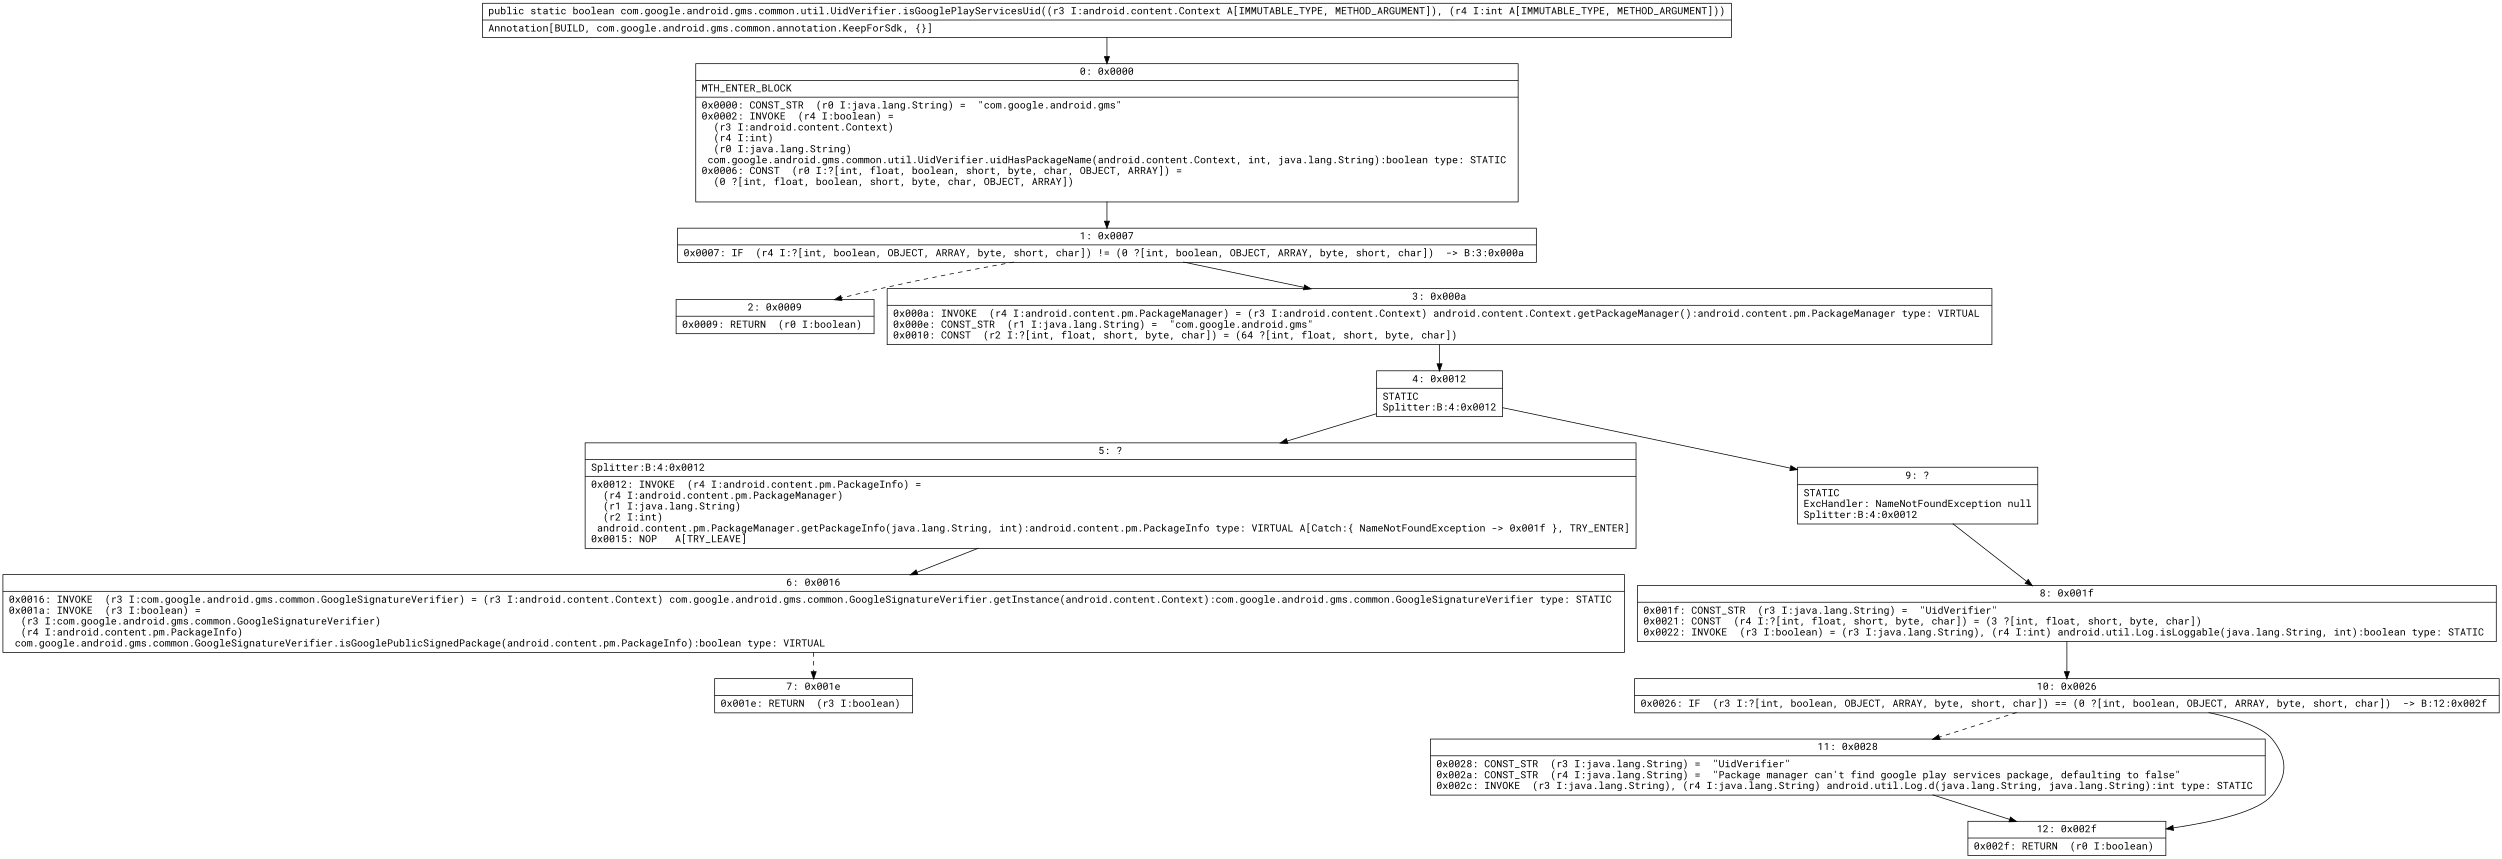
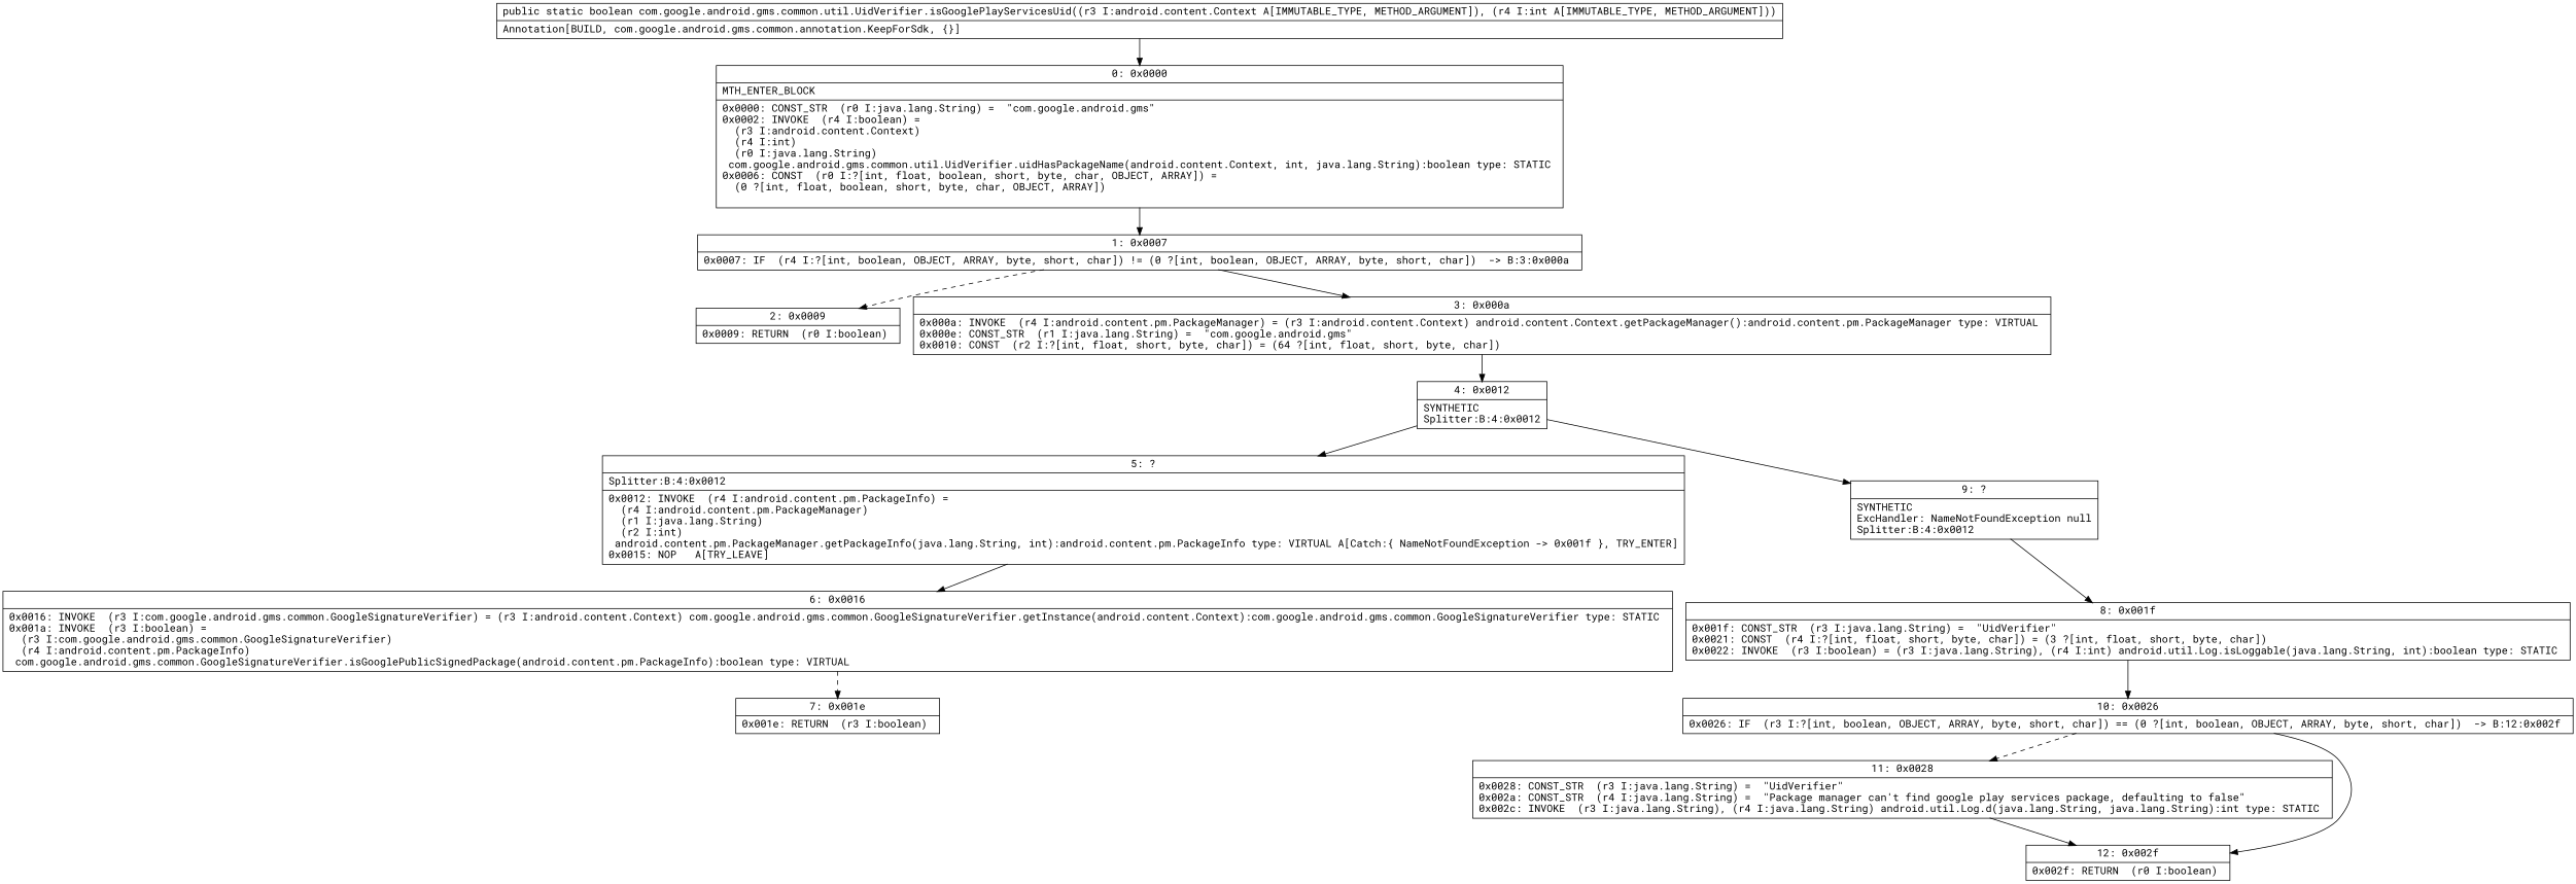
  digraph {
    fontname="Roboto Mono"
    node [fontname="Roboto Mono" shape=record]
    edge [fontname="Roboto Mono"]
    n1 [label="{0\:\ 0x0000|MTH_ENTER_BLOCK\l|0x0000: CONST_STR  (r0 I:java.lang.String) =  \"com.google.android.gms\" \l0x0002: INVOKE  (r4 I:boolean) = \l  (r3 I:android.content.Context)\l  (r4 I:int)\l  (r0 I:java.lang.String)\l com.google.android.gms.common.util.UidVerifier.uidHasPackageName(android.content.Context, int, java.lang.String):boolean type: STATIC \l0x0006: CONST  (r0 I:?[int, float, boolean, short, byte, char, OBJECT, ARRAY]) = \l  (0 ?[int, float, boolean, short, byte, char, OBJECT, ARRAY])\l \l}"]
    n2 [label="{1\:\ 0x0007|0x0007: IF  (r4 I:?[int, boolean, OBJECT, ARRAY, byte, short, char]) != (0 ?[int, boolean, OBJECT, ARRAY, byte, short, char])  \-\> B:3:0x000a \l}"]
    n3 [label="{2\:\ 0x0009|0x0009: RETURN  (r0 I:boolean) \l}"]
    n4 [label="{3\:\ 0x000a|0x000a: INVOKE  (r4 I:android.content.pm.PackageManager) = (r3 I:android.content.Context) android.content.Context.getPackageManager():android.content.pm.PackageManager type: VIRTUAL \l0x000e: CONST_STR  (r1 I:java.lang.String) =  \"com.google.android.gms\" \l0x0010: CONST  (r2 I:?[int, float, short, byte, char]) = (64 ?[int, float, short, byte, char]) \l}"]
-   n5 [label="{4\:\ 0x0012|STATIC\lSplitter:B:4:0x0012\l}"]
+   n5 [label="{4\:\ 0x0012|SYNTHETIC\lSplitter:B:4:0x0012\l}"]
    n6 [label="{5\:\ ?|Splitter:B:4:0x0012\l|0x0012: INVOKE  (r4 I:android.content.pm.PackageInfo) = \l  (r4 I:android.content.pm.PackageManager)\l  (r1 I:java.lang.String)\l  (r2 I:int)\l android.content.pm.PackageManager.getPackageInfo(java.lang.String, int):android.content.pm.PackageInfo type: VIRTUAL A[Catch:\{ NameNotFoundException \-\> 0x001f \}, TRY_ENTER]\l0x0015: NOP   A[TRY_LEAVE]\l}"]
-   n7 [label="{9\:\ ?|STATIC\lExcHandler: NameNotFoundException null\lSplitter:B:4:0x0012\l}"]
+   n7 [label="{9\:\ ?|SYNTHETIC\lExcHandler: NameNotFoundException null\lSplitter:B:4:0x0012\l}"]
    n8 [label="{6\:\ 0x0016|0x0016: INVOKE  (r3 I:com.google.android.gms.common.GoogleSignatureVerifier) = (r3 I:android.content.Context) com.google.android.gms.common.GoogleSignatureVerifier.getInstance(android.content.Context):com.google.android.gms.common.GoogleSignatureVerifier type: STATIC \l0x001a: INVOKE  (r3 I:boolean) = \l  (r3 I:com.google.android.gms.common.GoogleSignatureVerifier)\l  (r4 I:android.content.pm.PackageInfo)\l com.google.android.gms.common.GoogleSignatureVerifier.isGooglePublicSignedPackage(android.content.pm.PackageInfo):boolean type: VIRTUAL \l}"]
    n9 [label="{8\:\ 0x001f|0x001f: CONST_STR  (r3 I:java.lang.String) =  \"UidVerifier\" \l0x0021: CONST  (r4 I:?[int, float, short, byte, char]) = (3 ?[int, float, short, byte, char]) \l0x0022: INVOKE  (r3 I:boolean) = (r3 I:java.lang.String), (r4 I:int) android.util.Log.isLoggable(java.lang.String, int):boolean type: STATIC \l}"]
    n10 [label="{7\:\ 0x001e|0x001e: RETURN  (r3 I:boolean) \l}"]
    n11 [label="{10\:\ 0x0026|0x0026: IF  (r3 I:?[int, boolean, OBJECT, ARRAY, byte, short, char]) == (0 ?[int, boolean, OBJECT, ARRAY, byte, short, char])  \-\> B:12:0x002f \l}"]
    n12 [label="{11\:\ 0x0028|0x0028: CONST_STR  (r3 I:java.lang.String) =  \"UidVerifier\" \l0x002a: CONST_STR  (r4 I:java.lang.String) =  \"Package manager can't find google play services package, defaulting to false\" \l0x002c: INVOKE  (r3 I:java.lang.String), (r4 I:java.lang.String) android.util.Log.d(java.lang.String, java.lang.String):int type: STATIC \l}"]
    n13 [label="{12\:\ 0x002f|0x002f: RETURN  (r0 I:boolean) \l}"]
    n14 [label="{public static boolean com.google.android.gms.common.util.UidVerifier.isGooglePlayServicesUid((r3 I:android.content.Context A[IMMUTABLE_TYPE, METHOD_ARGUMENT]), (r4 I:int A[IMMUTABLE_TYPE, METHOD_ARGUMENT]))  | Annotation[BUILD, com.google.android.gms.common.annotation.KeepForSdk, \{\}]\l}"]
    n1 -> n2
    n2 -> n3 [style=dashed]
    n2 -> n4
    n4 -> n5
    n5 -> n6
    n5 -> n7
    n6 -> n8
    n7 -> n9
    n8 -> n10 [style=dashed]
    n9 -> n11
    n11 -> n12 [style=dashed]
    n11 -> n13
    n12 -> n13
    n14 -> n1
  }
